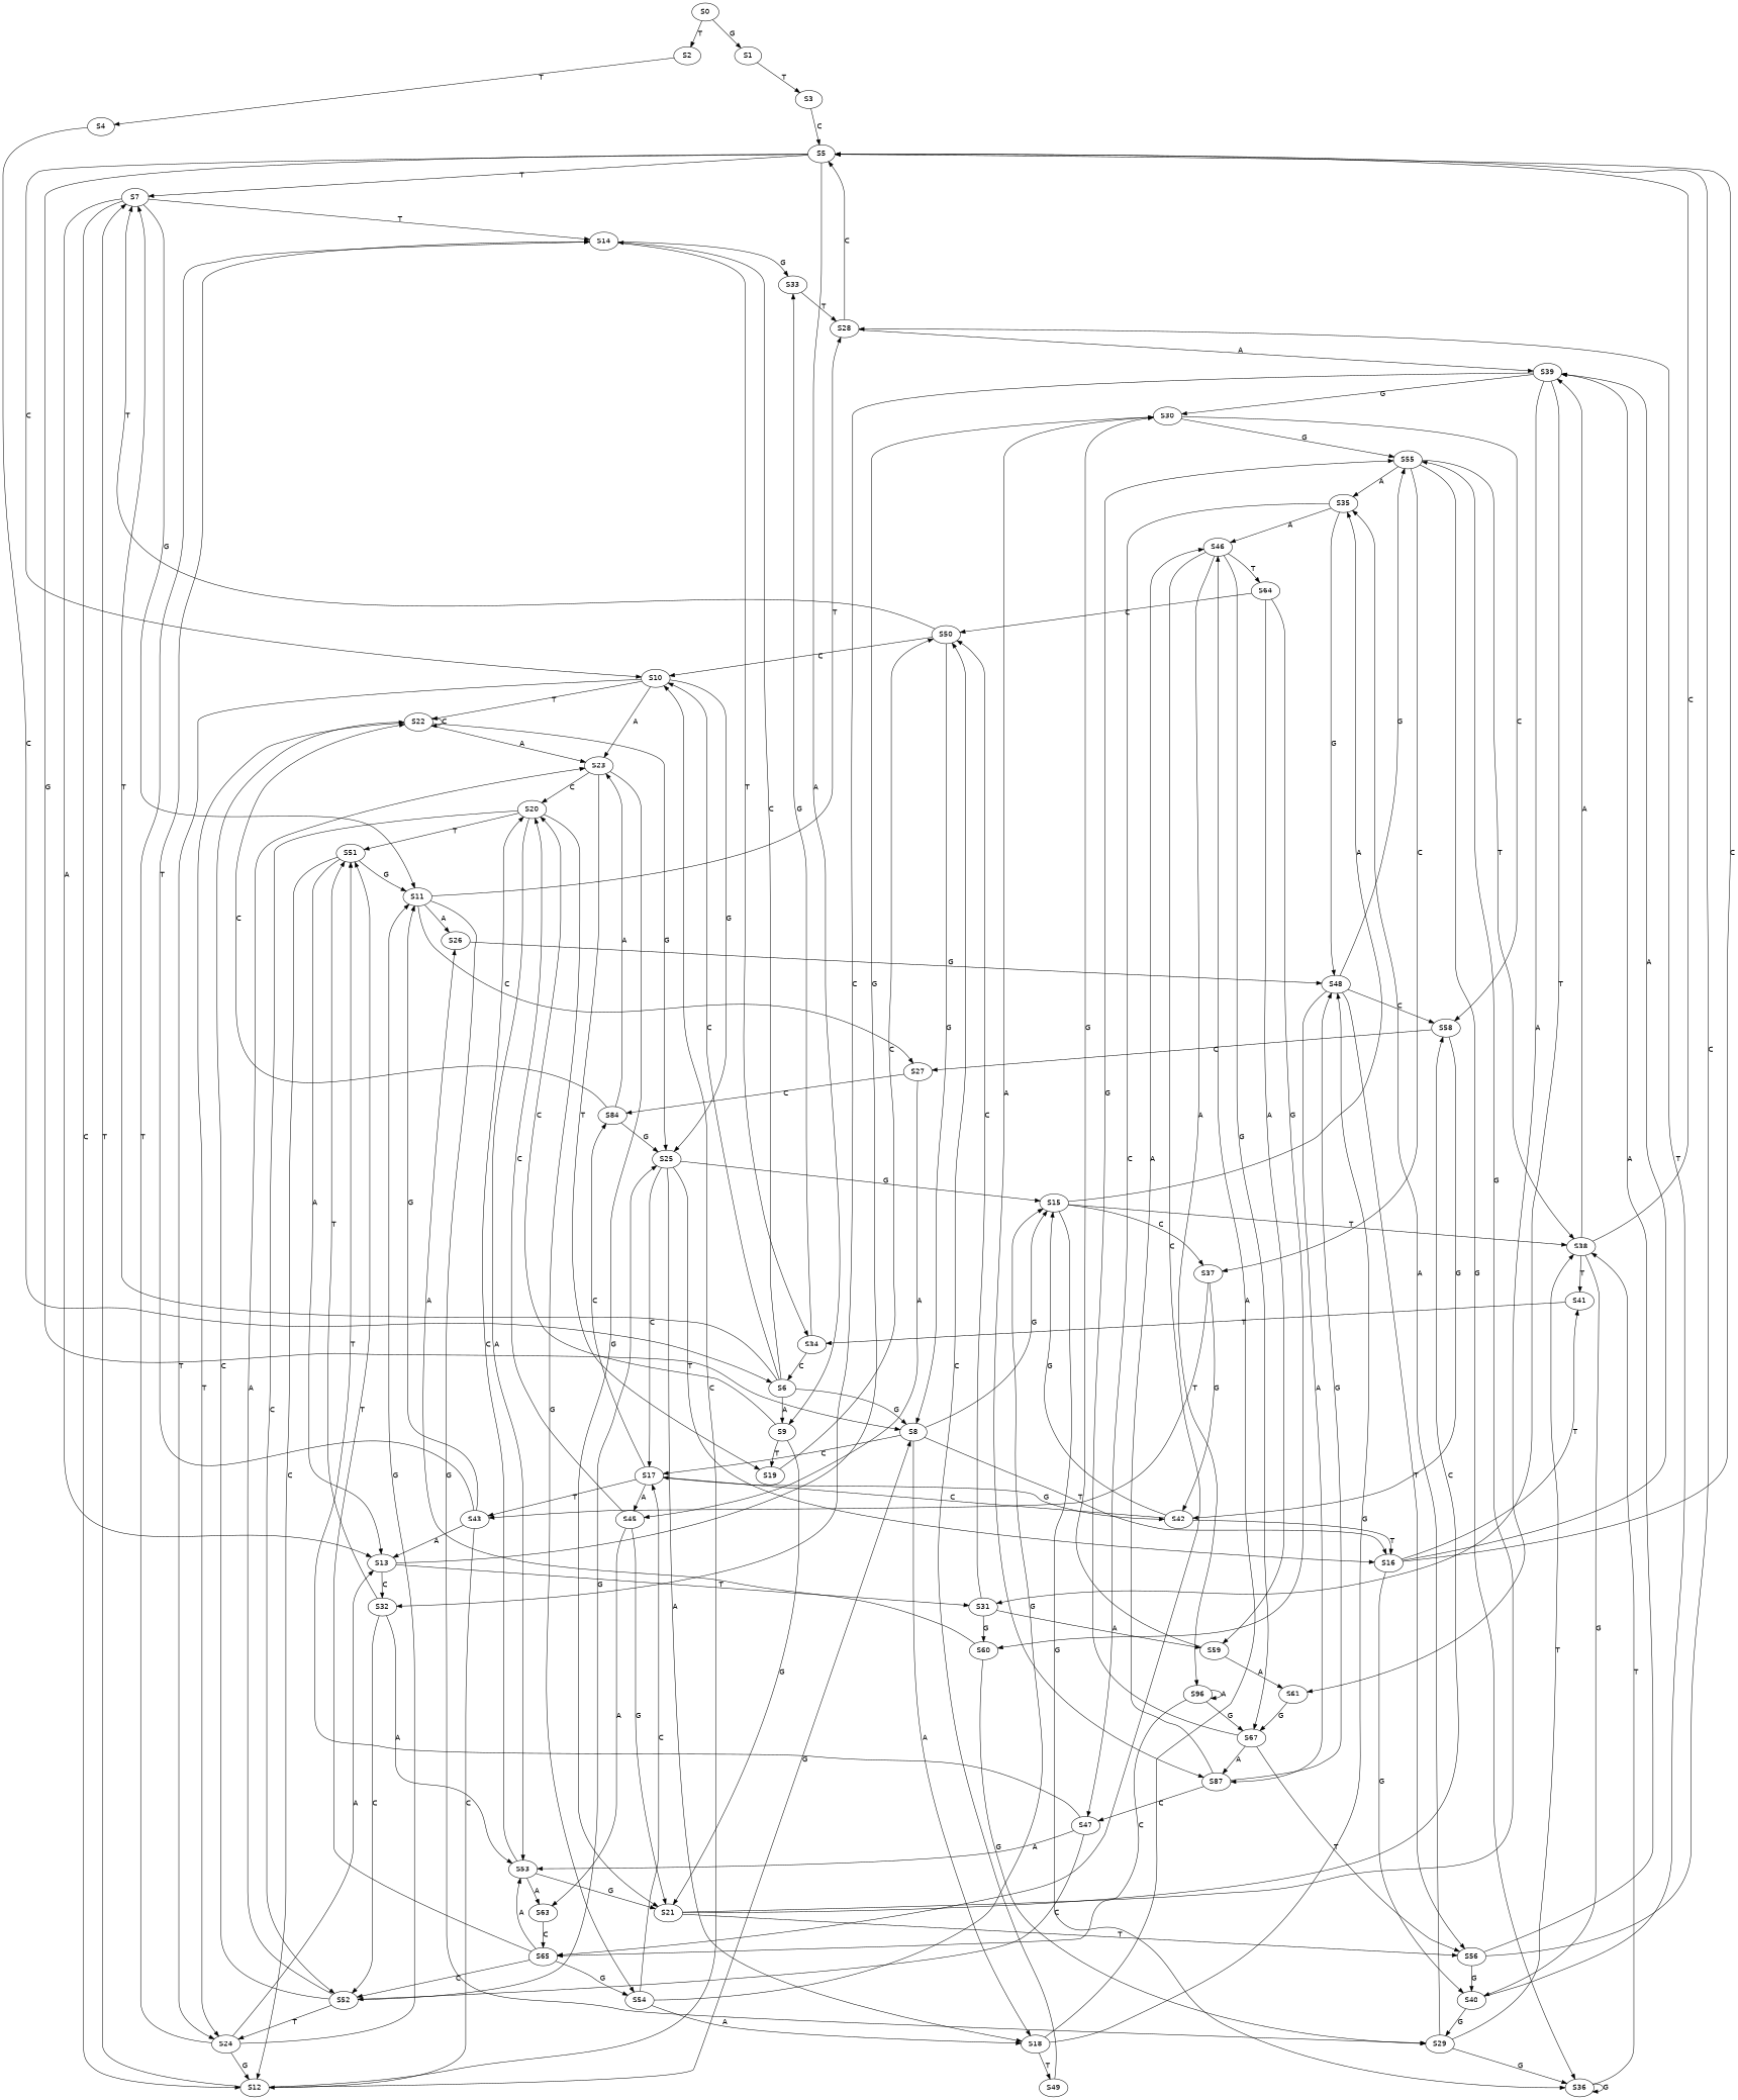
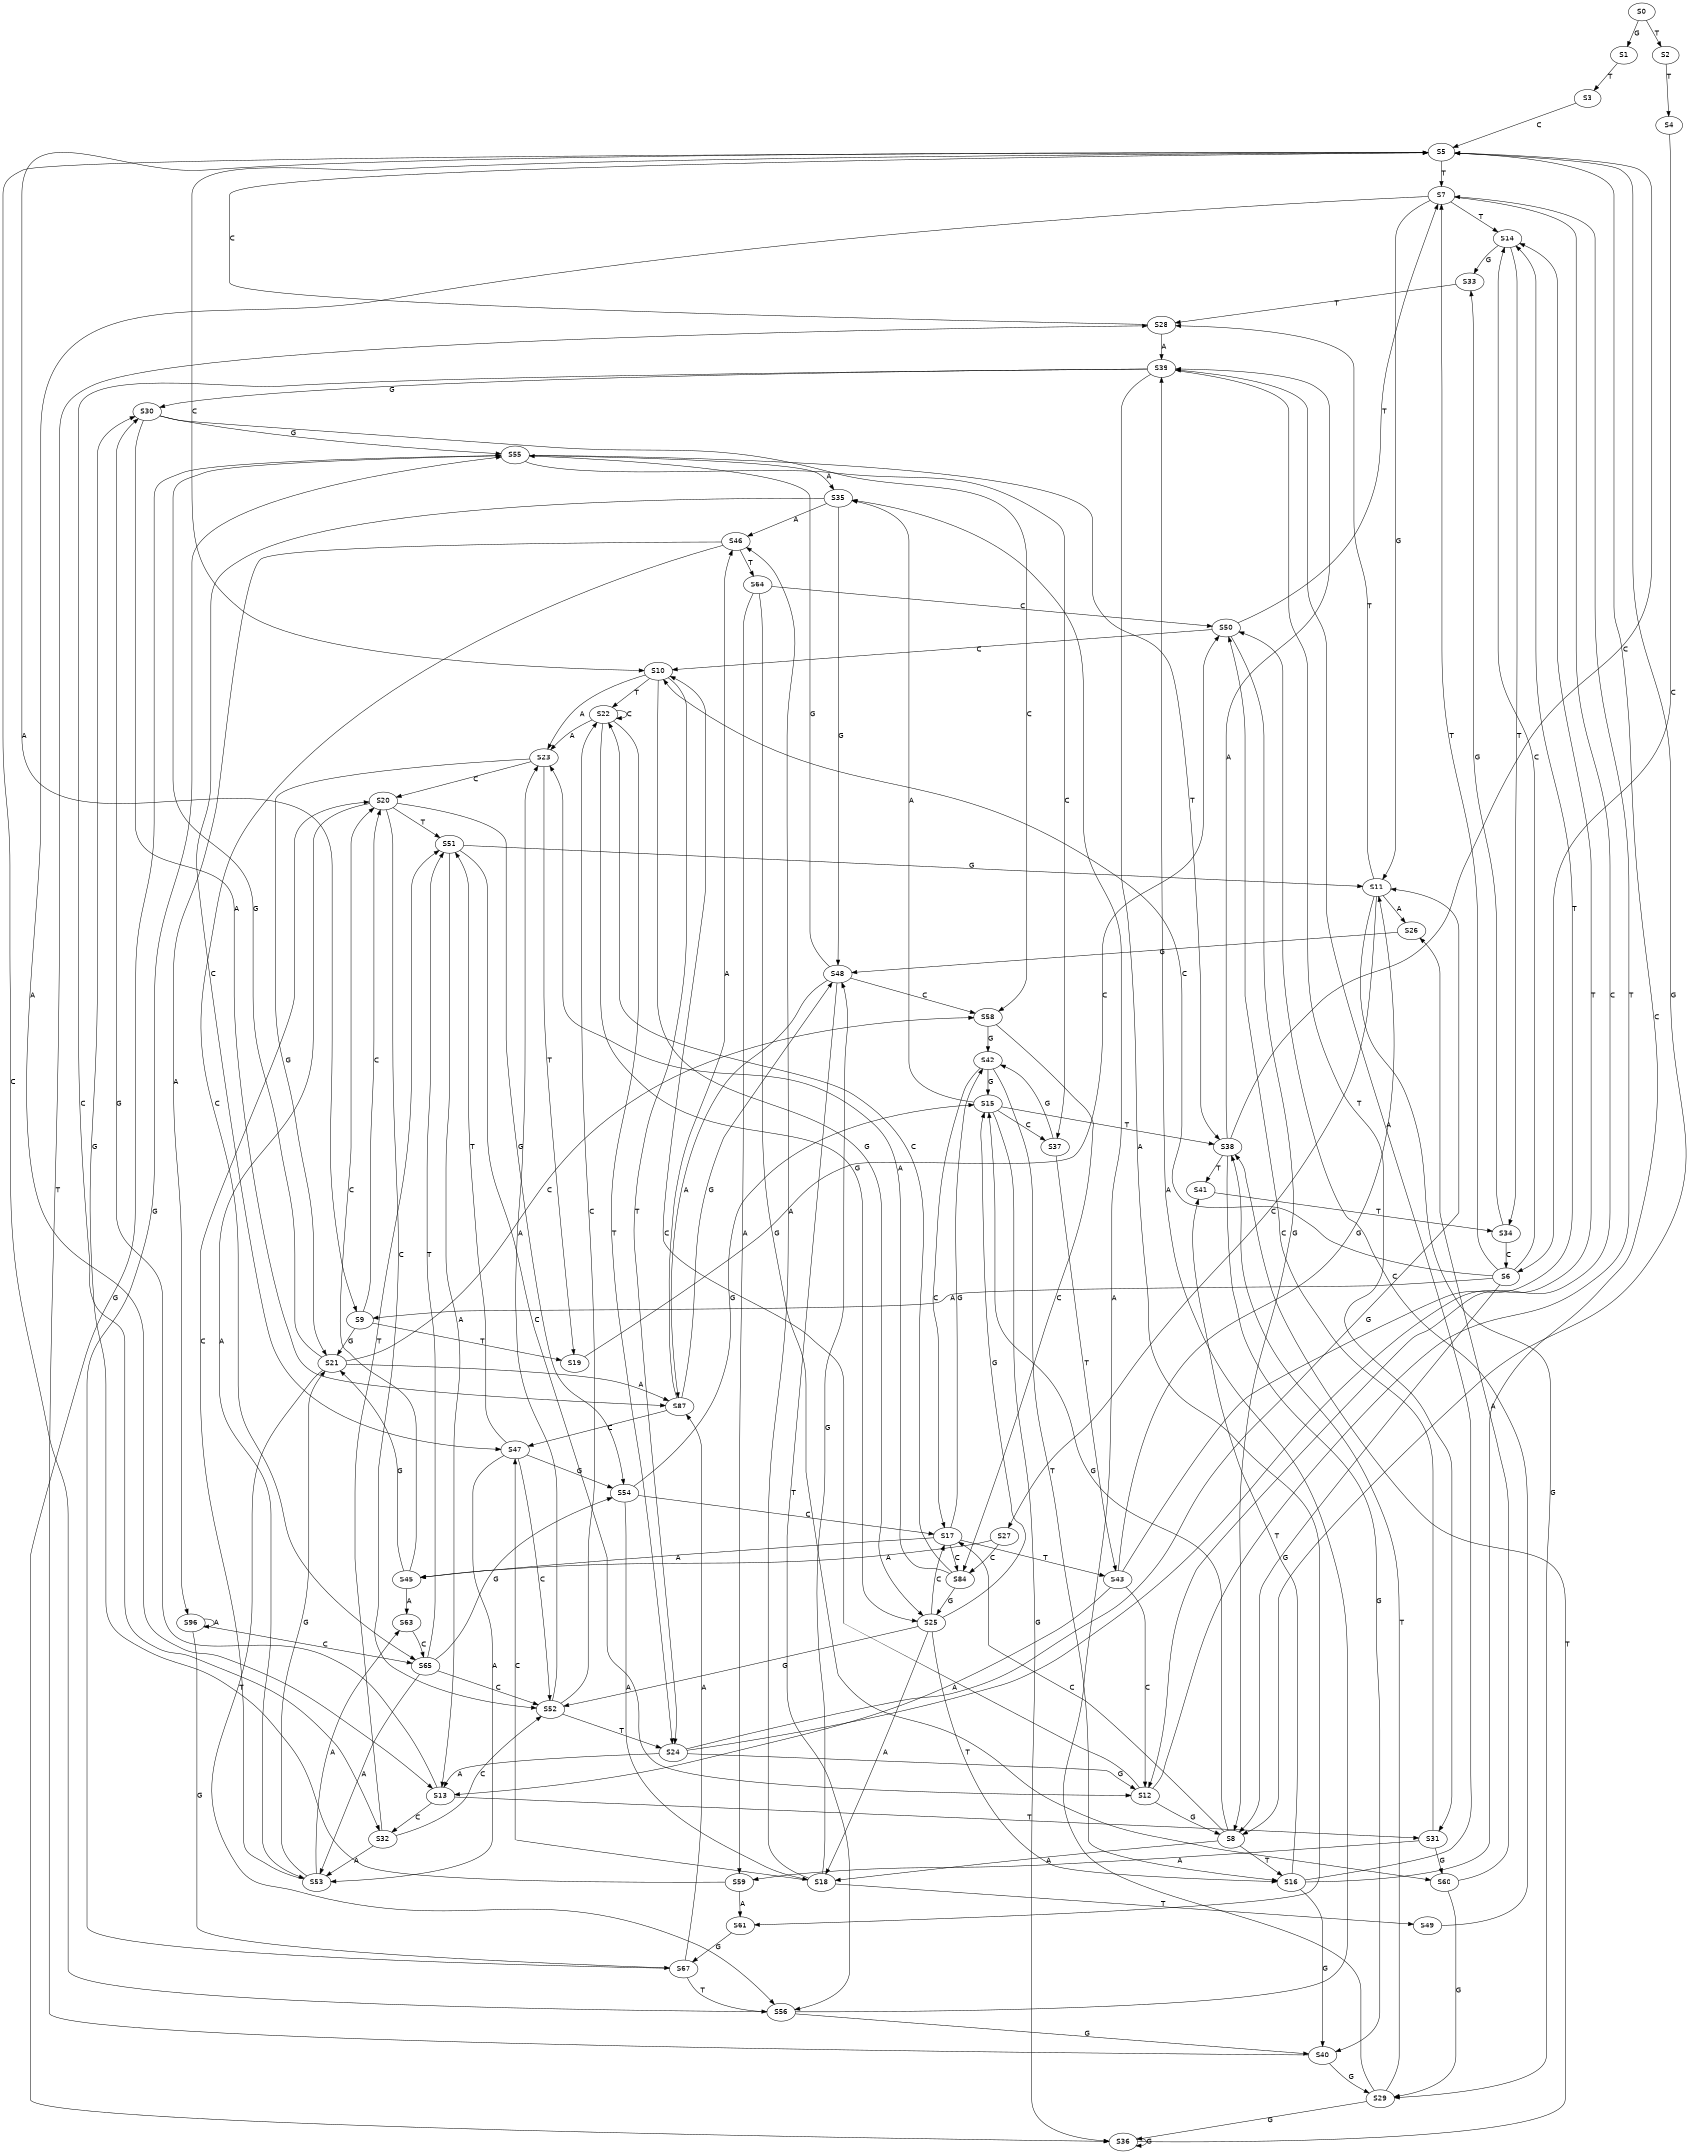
  strict digraph {
    fontname="DejaVu Sans"
    node [fontname="DejaVu Sans"]
    edge [fontname="DejaVu Sans"]
    S0
    S1
    S2
    S3
    S4
    S5
    S6
    S7
    S8
    S9
    S10
    S14
    S11
    S12
    S13
    S15
    S16
    S17
    S18
    S19
    S20
    S21
    S22
    S23
    S24
    S25
    S26
    S27
    S28
    S29
    S30
    S31
    S32
    S33
    S34
    S35
    S36
    S37
    S38
    S39
    S40
    S41
    S42
    S43
    n45 [label=S84]
    S45
    S46
    S47
    S48
    S49
    S50
    S51
    S52
    S53
    S54
    S55
    S56
    n58 [label=S87]
    S58
    S59
    S60
    S61
    S63
    S64
    S65
    n66 [label=S96]
    S67
    S0 -> S1 [label=G]
    S0 -> S2 [label=T]
    S1 -> S3 [label=T]
    S2 -> S4 [label=T]
    S3 -> S5 [label=C]
    S4 -> S6 [label=C]
    S5 -> S7 [label=T]
    S5 -> S8 [label=G]
    S5 -> S9 [label=A]
    S5 -> S10 [label=C]
    S6 -> S7 [label=T]
    S6 -> S8 [label=G]
    S6 -> S9 [label=A]
    S6 -> S10 [label=C]
    S6 -> S14 [label=C]
    S7 -> S14 [label=T]
    S7 -> S11 [label=G]
    S7 -> S12 [label=C]
    S7 -> S13 [label=A]
    S8 -> S15 [label=G]
    S8 -> S16 [label=T]
    S8 -> S17 [label=C]
    S8 -> S18 [label=A]
    S9 -> S19 [label=T]
    S9 -> S20 [label=C]
    S9 -> S21 [label=G]
    S10 -> S22 [label=T]
    S10 -> S23 [label=A]
    S10 -> S24 [label=T]
    S10 -> S25 [label=G]
    S14 -> S33 [label=G]
    S14 -> S34 [label=T]
    S11 -> S26 [label=A]
    S11 -> S27 [label=C]
    S11 -> S28 [label=T]
    S11 -> S29 [label=G]
    S12 -> S7 [label=T]
    S12 -> S8 [label=G]
    S12 -> S10 [label=C]
    S13 -> S30 [label=G]
    S13 -> S31 [label=T]
    S13 -> S32 [label=C]
    S15 -> S35 [label=A]
    S15 -> S36 [label=G]
    S15 -> S37 [label=C]
    S15 -> S38 [label=T]
    S16 -> S5 [label=C]
    S16 -> S39 [label=A]
    S16 -> S40 [label=G]
    S16 -> S41 [label=T]
    S17 -> S42 [label=G]
    S17 -> S43 [label=T]
    S17 -> n45 [label=C]
    S17 -> S45 [label=A]
    S18 -> S46 [label=A]
+   S18 -> S47 [label=C]
    S18 -> S48 [label=G]
    S18 -> S49 [label=T]
    S19 -> S50 [label=C]
    S20 -> S51 [label=T]
    S20 -> S52 [label=C]
    S20 -> S53 [label=A]
    S20 -> S54 [label=G]
    S21 -> S55 [label=G]
    S21 -> S56 [label=T]
+   S21 -> n58 [label=A]
    S21 -> S58 [label=C]
    S22 -> S22 [label=C]
    S22 -> S23 [label=A]
    S22 -> S24 [label=T]
    S22 -> S25 [label=G]
    S23 -> S19 [label=T]
    S23 -> S20 [label=C]
    S23 -> S21 [label=G]
    S24 -> S14 [label=T]
    S24 -> S11 [label=G]
    S24 -> S12 [label=G]
    S24 -> S13 [label=A]
    S25 -> S15 [label=G]
    S25 -> S16 [label=T]
    S25 -> S17 [label=C]
    S25 -> S18 [label=A]
    S26 -> S48 [label=G]
    S27 -> n45 [label=C]
    S27 -> S45 [label=A]
    S28 -> S5 [label=C]
    S28 -> S39 [label=A]
    S29 -> S35 [label=A]
    S29 -> S36 [label=G]
    S29 -> S38 [label=T]
    S30 -> S55 [label=G]
    S30 -> n58 [label=A]
    S30 -> S58 [label=C]
    S31 -> S50 [label=C]
    S31 -> S59 [label=A]
    S31 -> S60 [label=G]
    S32 -> S51 [label=T]
    S32 -> S52 [label=C]
    S32 -> S53 [label=A]
    S33 -> S28 [label=T]
    S34 -> S6 [label=C]
    S34 -> S33 [label=G]
    S35 -> S46 [label=A]
    S35 -> S47 [label=C]
    S35 -> S48 [label=G]
    S36 -> S36 [label=G]
    S36 -> S38 [label=T]
    S37 -> S42 [label=G]
    S37 -> S43 [label=T]
    S38 -> S5 [label=C]
    S38 -> S39 [label=A]
    S38 -> S40 [label=G]
    S38 -> S41 [label=T]
    S39 -> S30 [label=G]
    S39 -> S31 [label=T]
    S39 -> S32 [label=C]
    S39 -> S61 [label=A]
    S40 -> S28 [label=T]
    S40 -> S29 [label=G]
    S41 -> S34 [label=T]
    S42 -> S15 [label=G]
    S42 -> S16 [label=T]
    S42 -> S17 [label=C]
    S43 -> S14 [label=T]
    S43 -> S11 [label=G]
    S43 -> S12 [label=C]
    S43 -> S13 [label=A]
    n45 -> S22 [label=C]
    n45 -> S23 [label=A]
    n45 -> S25 [label=G]
    S45 -> S20 [label=C]
    S45 -> S21 [label=G]
    S45 -> S63 [label=A]
    S46 -> S64 [label=T]
    S46 -> S65 [label=C]
    S46 -> n66 [label=A]
-   S46 -> S67 [label=G]
    S47 -> S51 [label=T]
    S47 -> S52 [label=C]
    S47 -> S53 [label=A]
+   S47 -> S54 [label=G]
    S48 -> S55 [label=G]
    S48 -> S56 [label=T]
    S48 -> n58 [label=A]
    S48 -> S58 [label=C]
    S49 -> S50 [label=C]
    S50 -> S7 [label=T]
    S50 -> S8 [label=G]
    S50 -> S10 [label=C]
    S51 -> S11 [label=G]
    S51 -> S12 [label=C]
    S51 -> S13 [label=A]
    S52 -> S22 [label=C]
    S52 -> S23 [label=A]
    S52 -> S24 [label=T]
-   S52 -> S25 [label=G]
+   S25 -> S52 [label=G]
    S53 -> S20 [label=C]
    S53 -> S21 [label=G]
    S53 -> S63 [label=A]
    S54 -> S15 [label=G]
    S54 -> S17 [label=C]
    S54 -> S18 [label=A]
    S55 -> S35 [label=A]
    S55 -> S36 [label=G]
    S55 -> S37 [label=C]
    S55 -> S38 [label=T]
    S56 -> S5 [label=C]
    S56 -> S39 [label=A]
    S56 -> S40 [label=G]
    n58 -> S46 [label=A]
    n58 -> S47 [label=C]
    n58 -> S48 [label=G]
    S58 -> S42 [label=G]
-   S58 -> S27 [label=C]
+   S58 -> n45 [label=C]
    S59 -> S30 [label=G]
    S59 -> S61 [label=A]
    S60 -> S26 [label=A]
    S60 -> S29 [label=G]
    S61 -> S67 [label=G]
    S63 -> S65 [label=C]
    S64 -> S50 [label=C]
    S64 -> S59 [label=A]
    S64 -> S60 [label=G]
    S65 -> S51 [label=T]
    S65 -> S52 [label=C]
    S65 -> S53 [label=A]
    S65 -> S54 [label=G]
    n66 -> S65 [label=C]
    n66 -> n66 [label=A]
    n66 -> S67 [label=G]
    S67 -> S55 [label=G]
    S67 -> S56 [label=T]
    S67 -> n58 [label=A]
  }
